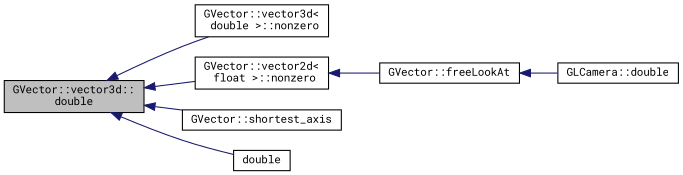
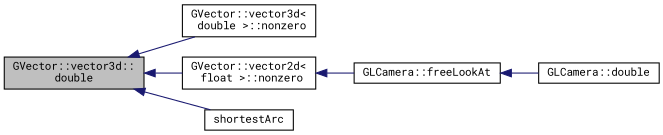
  digraph {
    fontname="Roboto Mono"
    rankdir=LR
    node [color=black fillcolor=white fontname="Roboto Mono" fontsize=10 shape=record style=filled]
    edge [color=midnightblue dir=back fontname="Roboto Mono" fontsize=10 labelfontname=Helvetica labelfontsize=10 style=solid]
    n1 [fillcolor=grey75 fontcolor=black height=0.2 label="GVector::vector3d::\ldouble" width=0.4]
    n2 [height=0.2 label="GVector::vector3d\<\l double \>::nonzero" width=0.4]
    n3 [height=0.2 label="GVector::vector2d\<\l float \>::nonzero" width=0.4]
-   n4 [height=0.2 label="GVector::shortest_axis" width=0.4]
-   n5 [height=0.2 label=double width=0.4]
-   n6 [height=0.2 label="GVector::freeLookAt" width=0.4]
+   n5 [height=0.2 label=shortestArc width=0.4]
+   n6 [height=0.2 label="GLCamera::freeLookAt" width=0.4]
    n7 [height=0.2 label="GLCamera::double" width=0.4]
    n1 -> n2
    n1 -> n3
-   n1 -> n4
    n1 -> n5
    n3 -> n6
    n6 -> n7
  }
